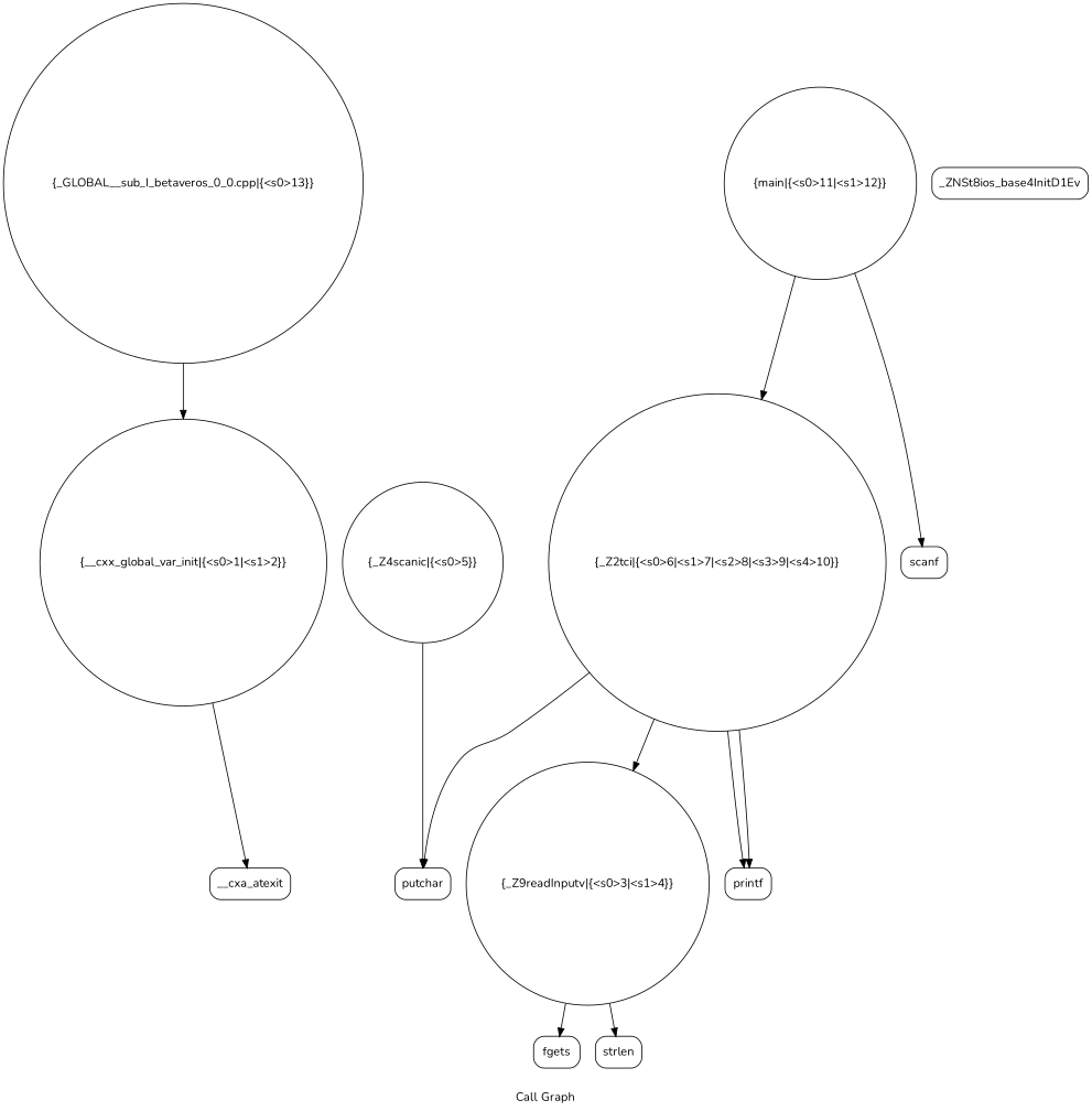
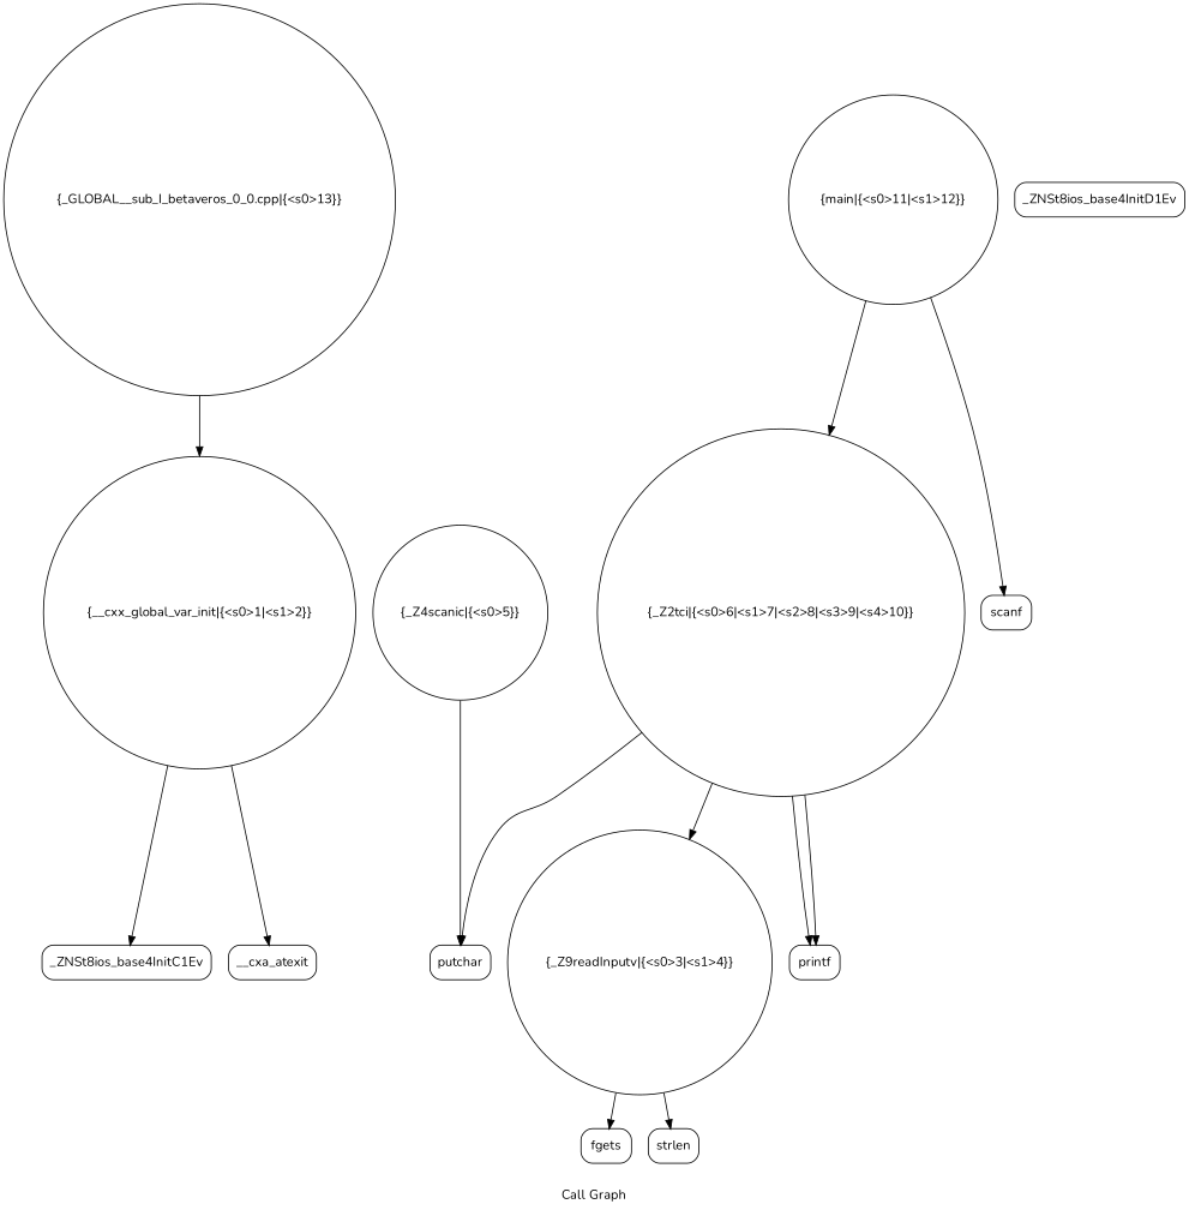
  digraph {
    fontname=Nunito
    label="Call Graph"
    node [fontname=Nunito shape=Mrecord]
    edge [color=black fontname=Nunito tailport=s0]
    n1 [label="{__cxx_global_var_init|{<s0>1|<s1>2}}" shape=circle]
+   n2 [label="{_ZNSt8ios_base4InitC1Ev}"]
    n3 [label="{__cxa_atexit}"]
    n4 [label="{_Z4scanic|{<s0>5}}" shape=circle]
    n5 [label="{putchar}"]
    n6 [label="{_ZNSt8ios_base4InitD1Ev}"]
    n7 [label="{_Z2tci|{<s0>6|<s1>7|<s2>8|<s3>9|<s4>10}}" shape=circle]
    n8 [label="{_Z9readInputv|{<s0>3|<s1>4}}" shape=circle]
    n9 [label="{printf}"]
    n10 [label="{fgets}"]
    n11 [label="{strlen}"]
    n12 [label="{main|{<s0>11|<s1>12}}" shape=circle]
    n13 [label="{scanf}"]
    n14 [label="{_GLOBAL__sub_I_betaveros_0_0.cpp|{<s0>13}}" shape=circle]
+   n1 -> n2
    n1 -> n3 [tailport=s1]
    n4 -> n5
    n7 -> n5 [tailport=s3]
    n7 -> n8
    n7 -> n9 [tailport=s1]
    n7 -> n9 [tailport=s4]
    n8 -> n10
    n8 -> n11 [tailport=s1]
    n12 -> n7 [tailport=s1]
    n12 -> n13
    n14 -> n1
  }
